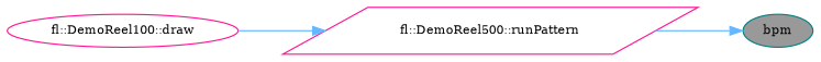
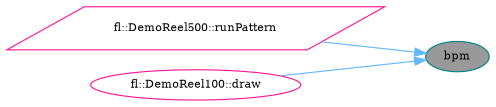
  digraph {
    fontname="DejaVu Serif"
    rankdir=RL
    node [color=deeppink fillcolor=white fontname="DejaVu Serif" fontsize=10 shape=ellipse style=filled]
    edge [color=steelblue1 dir=back fontname="DejaVu Serif" fontsize=10 labelfontname=Helvetica labelfontsize=10 style=solid]
    n1 [color=teal fillcolor=grey60 fontcolor=black height=0.2 label=bpm width=0.4]
    n2 [height=0.2 label="fl::DemoReel500::runPattern" shape=parallelogram width=0.4]
    n3 [height=0.2 label="fl::DemoReel100::draw" width=0.4]
    n1 -> n2
-   n2 -> n3
+   n1 -> n3
  }
